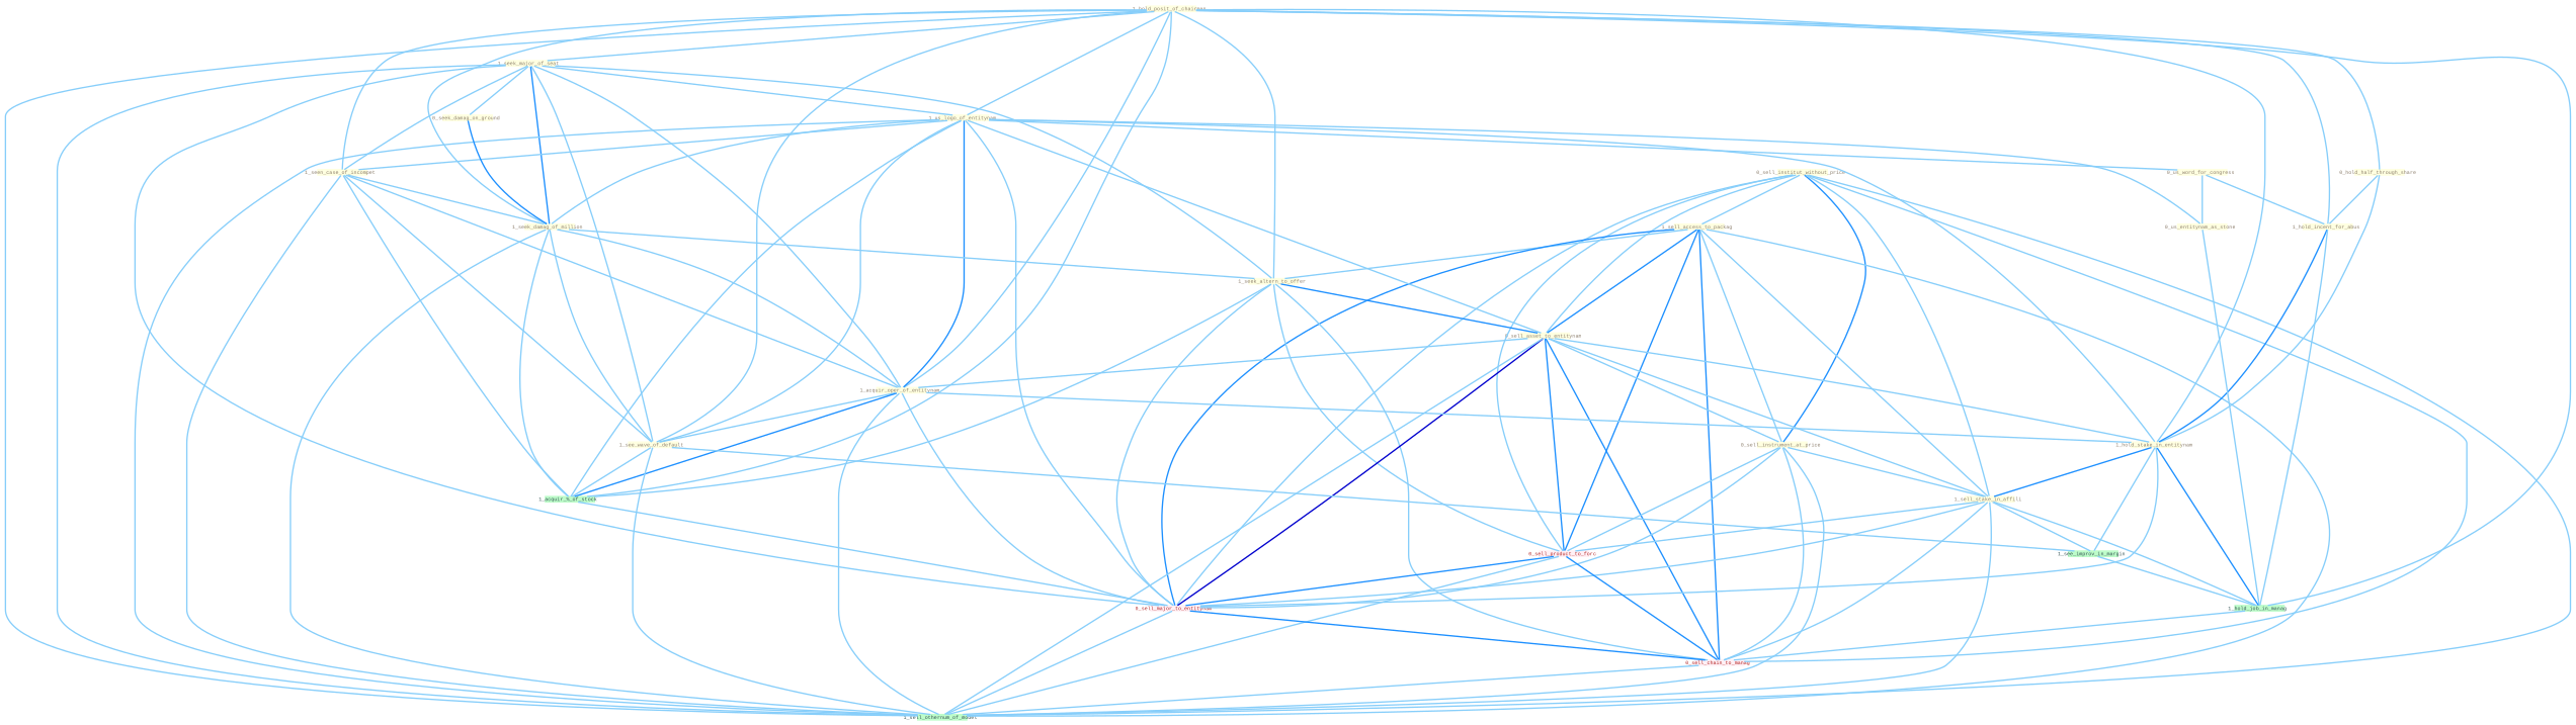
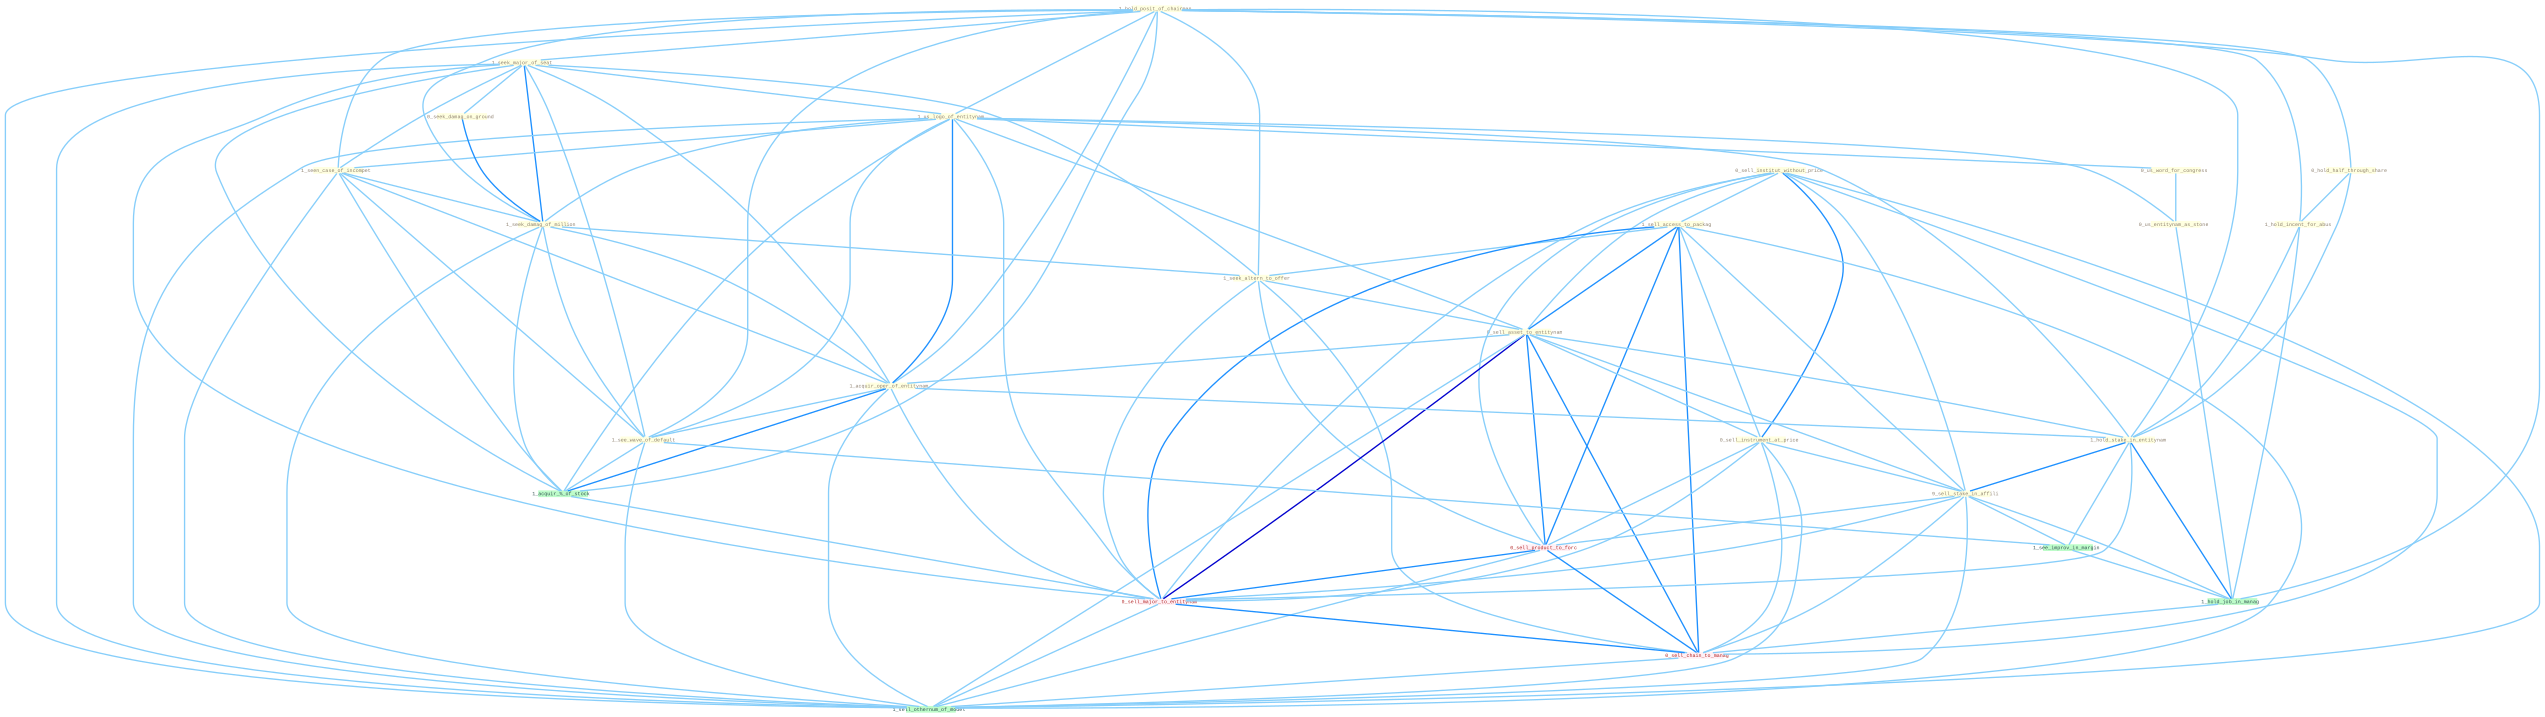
  graph {
    fontname="Liberation Mono"
    node [color="#ffffe0" fixedsize=true fontcolor="#8b7d6b" fontname="Liberation Mono" fontsize=4 shape=polygon style=filled]
    edge [color="#87cefa" fontname="Liberation Mono" w=1]
    "1_hold_posit_of_chairman " [height=.06 width=.5]
    "1_seek_major_of_seat " [height=.06 width=.5]
    "0_sell_institut_without_price " [height=.06 width=.5]
    "1_sell_access_to_packag " [height=.06 width=.5]
    "1_us_logo_of_entitynam " [height=.06 width=.5]
    "0_seek_damag_on_ground " [height=.06 width=.5]
    "0_us_word_for_congress " [height=.06 width=.5]
    "1_seen_case_of_incompet " [height=.06 width=.5]
    "1_seek_damag_of_million " [height=.06 width=.5]
    "1_seek_altern_to_offer " [height=.06 width=.5]
    "0_sell_asset_to_entitynam " [height=.06 width=.5]
    "1_acquir_oper_of_entitynam " [height=.06 width=.5]
    "0_hold_half_through_share " [height=.06 width=.5]
    "0_sell_instrument_at_price " [height=.06 width=.5]
    "1_hold_incent_for_abus " [height=.06 width=.5]
    "0_us_entitynam_as_stone " [height=.06 width=.5]
    "1_see_wave_of_default " [height=.06 width=.5]
    "1_hold_stake_in_entitynam " [height=.06 width=.5]
-   "1_sell_stake_in_affili " [height=.06 width=.5]
+   "1_sell_stake_in_affili " [height=.06 width=.5 label="9_sell_stake_in_affili"]
    "0_sell_product_to_forc " [color="#fff0f5" fontcolor="#b22222" height=.06 width=.5]
    "0_sell_major_to_entitynam " [color="#fff0f5" fontcolor="#b22222" height=.06 width=.5]
    "0_sell_chain_to_manag " [color="#fff0f5" fontcolor="#b22222" height=.06 width=.5]
    "1_acquir_%_of_stock " [color="#BDFCC9" fontcolor="#2f4f4f" height=.06 width=.5]
    "1_hold_job_in_manag " [color="#BDFCC9" fontcolor="#2f4f4f" height=.06 width=.5]
    "1_sell_othernum_of_model " [color="#BDFCC9" fontcolor="#2f4f4f" height=.06 width=.5]
    "1_see_improv_in_margin " [color="#BDFCC9" fontcolor="#2f4f4f" height=.06 width=.5]
    subgraph sub_1 {
      "1_hold_posit_of_chairman "
      "1_seek_major_of_seat "
      "0_sell_institut_without_price "
      "1_sell_access_to_packag "
      "1_us_logo_of_entitynam "
      "0_seek_damag_on_ground "
      "0_us_word_for_congress "
      "1_seen_case_of_incompet "
      "1_seek_damag_of_million "
      "1_seek_altern_to_offer "
      "0_sell_asset_to_entitynam "
      "1_acquir_oper_of_entitynam "
      "0_hold_half_through_share "
      "0_sell_instrument_at_price "
      "1_hold_incent_for_abus "
      "0_us_entitynam_as_stone "
      "1_see_wave_of_default "
      "1_hold_stake_in_entitynam "
      "1_sell_stake_in_affili "
    }
    subgraph sub_2 {
      "0_sell_product_to_forc "
      "0_sell_major_to_entitynam "
      "0_sell_chain_to_manag "
    }
    "1_hold_posit_of_chairman " -- "1_seek_major_of_seat "
    "1_hold_posit_of_chairman " -- "1_us_logo_of_entitynam "
    "1_hold_posit_of_chairman " -- "1_seen_case_of_incompet "
    "1_hold_posit_of_chairman " -- "1_seek_damag_of_million "
    "1_hold_posit_of_chairman " -- "1_seek_altern_to_offer "
    "1_hold_posit_of_chairman " -- "1_acquir_oper_of_entitynam "
    "1_hold_posit_of_chairman " -- "0_hold_half_through_share "
    "1_hold_posit_of_chairman " -- "1_hold_incent_for_abus "
    "1_hold_posit_of_chairman " -- "1_see_wave_of_default "
    "1_hold_posit_of_chairman " -- "1_hold_stake_in_entitynam "
    "1_hold_posit_of_chairman " -- "1_acquir_%_of_stock "
    "1_hold_posit_of_chairman " -- "1_hold_job_in_manag "
    "1_hold_posit_of_chairman " -- "1_sell_othernum_of_model "
    "1_seek_major_of_seat " -- "1_us_logo_of_entitynam "
    "1_seek_major_of_seat " -- "0_seek_damag_on_ground "
    "1_seek_major_of_seat " -- "1_seen_case_of_incompet "
    "1_seek_major_of_seat " -- "1_seek_damag_of_million " [color="#1e90ff" w=2]
    "1_seek_major_of_seat " -- "1_seek_altern_to_offer "
    "1_seek_major_of_seat " -- "1_acquir_oper_of_entitynam "
    "1_seek_major_of_seat " -- "1_see_wave_of_default "
    "1_seek_major_of_seat " -- "0_sell_major_to_entitynam "
-   "1_seek_altern_to_offer " -- "1_acquir_%_of_stock "
+   "1_seek_major_of_seat " -- "1_acquir_%_of_stock "
    "1_seek_major_of_seat " -- "1_sell_othernum_of_model "
    "0_sell_institut_without_price " -- "1_sell_access_to_packag "
    "0_sell_institut_without_price " -- "0_sell_asset_to_entitynam "
    "0_sell_institut_without_price " -- "0_sell_instrument_at_price " [color="#1e90ff" w=2]
    "0_sell_institut_without_price " -- "1_sell_stake_in_affili "
    "0_sell_institut_without_price " -- "0_sell_product_to_forc "
    "0_sell_institut_without_price " -- "0_sell_major_to_entitynam "
    "0_sell_institut_without_price " -- "0_sell_chain_to_manag "
    "0_sell_institut_without_price " -- "1_sell_othernum_of_model "
    "1_sell_access_to_packag " -- "1_seek_altern_to_offer "
    "1_sell_access_to_packag " -- "0_sell_asset_to_entitynam " [color="#1e90ff" w=2]
    "1_sell_access_to_packag " -- "0_sell_instrument_at_price "
    "1_sell_access_to_packag " -- "1_sell_stake_in_affili "
    "1_sell_access_to_packag " -- "0_sell_product_to_forc " [color="#1e90ff" w=2]
    "1_sell_access_to_packag " -- "0_sell_major_to_entitynam " [color="#1e90ff" w=2]
    "1_sell_access_to_packag " -- "0_sell_chain_to_manag " [color="#1e90ff" w=2]
    "1_sell_access_to_packag " -- "1_sell_othernum_of_model "
    "1_us_logo_of_entitynam " -- "0_us_word_for_congress "
    "1_us_logo_of_entitynam " -- "1_seen_case_of_incompet "
    "1_us_logo_of_entitynam " -- "1_seek_damag_of_million "
    "1_us_logo_of_entitynam " -- "0_sell_asset_to_entitynam "
    "1_us_logo_of_entitynam " -- "1_acquir_oper_of_entitynam " [color="#1e90ff" w=2]
    "1_us_logo_of_entitynam " -- "0_us_entitynam_as_stone "
    "1_us_logo_of_entitynam " -- "1_see_wave_of_default "
    "1_us_logo_of_entitynam " -- "1_hold_stake_in_entitynam "
    "1_us_logo_of_entitynam " -- "0_sell_major_to_entitynam "
    "1_us_logo_of_entitynam " -- "1_acquir_%_of_stock "
    "1_us_logo_of_entitynam " -- "1_sell_othernum_of_model "
    "0_seek_damag_on_ground " -- "1_seek_damag_of_million " [color="#1e90ff" w=2]
-   "0_us_word_for_congress " -- "1_hold_incent_for_abus "
    "0_us_word_for_congress " -- "0_us_entitynam_as_stone "
    "1_seen_case_of_incompet " -- "1_seek_damag_of_million "
    "1_seen_case_of_incompet " -- "1_acquir_oper_of_entitynam "
    "1_seen_case_of_incompet " -- "1_see_wave_of_default "
    "1_seen_case_of_incompet " -- "1_acquir_%_of_stock "
    "1_seen_case_of_incompet " -- "1_sell_othernum_of_model "
    "1_seek_damag_of_million " -- "1_seek_altern_to_offer "
    "1_seek_damag_of_million " -- "1_acquir_oper_of_entitynam "
    "1_seek_damag_of_million " -- "1_see_wave_of_default "
    "1_seek_damag_of_million " -- "1_acquir_%_of_stock "
    "1_seek_damag_of_million " -- "1_sell_othernum_of_model "
-   "1_seek_altern_to_offer " -- "0_sell_asset_to_entitynam " [color="#1e90ff"]
+   "1_seek_altern_to_offer " -- "0_sell_asset_to_entitynam "
    "1_seek_altern_to_offer " -- "0_sell_product_to_forc "
    "1_seek_altern_to_offer " -- "0_sell_major_to_entitynam "
    "1_seek_altern_to_offer " -- "0_sell_chain_to_manag "
    "0_sell_asset_to_entitynam " -- "1_acquir_oper_of_entitynam "
    "0_sell_asset_to_entitynam " -- "0_sell_instrument_at_price "
    "0_sell_asset_to_entitynam " -- "1_hold_stake_in_entitynam "
    "0_sell_asset_to_entitynam " -- "1_sell_stake_in_affili "
    "0_sell_asset_to_entitynam " -- "0_sell_product_to_forc " [color="#1e90ff" w=2]
    "0_sell_asset_to_entitynam " -- "0_sell_major_to_entitynam " [color="#0000cd" w=3]
    "0_sell_asset_to_entitynam " -- "0_sell_chain_to_manag " [color="#1e90ff" w=2]
    "0_sell_asset_to_entitynam " -- "1_sell_othernum_of_model "
    "1_acquir_oper_of_entitynam " -- "1_see_wave_of_default "
    "1_acquir_oper_of_entitynam " -- "1_hold_stake_in_entitynam "
    "1_acquir_oper_of_entitynam " -- "0_sell_major_to_entitynam "
    "1_acquir_oper_of_entitynam " -- "1_acquir_%_of_stock " [color="#1e90ff" w=2]
    "1_acquir_oper_of_entitynam " -- "1_sell_othernum_of_model "
    "0_hold_half_through_share " -- "1_hold_incent_for_abus "
    "0_hold_half_through_share " -- "1_hold_stake_in_entitynam "
    "0_sell_instrument_at_price " -- "1_sell_stake_in_affili "
    "0_sell_instrument_at_price " -- "0_sell_product_to_forc "
    "0_sell_instrument_at_price " -- "0_sell_major_to_entitynam "
    "0_sell_instrument_at_price " -- "0_sell_chain_to_manag "
    "0_sell_instrument_at_price " -- "1_sell_othernum_of_model "
-   "1_hold_incent_for_abus " -- "1_hold_stake_in_entitynam " [color="#1e90ff"]
+   "1_hold_incent_for_abus " -- "1_hold_stake_in_entitynam "
    "1_hold_incent_for_abus " -- "1_hold_job_in_manag "
    "0_us_entitynam_as_stone " -- "1_hold_job_in_manag "
    "1_see_wave_of_default " -- "1_acquir_%_of_stock "
    "1_see_wave_of_default " -- "1_sell_othernum_of_model "
    "1_see_wave_of_default " -- "1_see_improv_in_margin "
    "1_hold_stake_in_entitynam " -- "1_sell_stake_in_affili " [color="#1e90ff" w=2]
    "1_hold_stake_in_entitynam " -- "0_sell_major_to_entitynam "
    "1_hold_stake_in_entitynam " -- "1_hold_job_in_manag " [color="#1e90ff" w=2]
    "1_hold_stake_in_entitynam " -- "1_see_improv_in_margin "
    "1_sell_stake_in_affili " -- "0_sell_product_to_forc "
    "1_sell_stake_in_affili " -- "0_sell_major_to_entitynam "
    "1_sell_stake_in_affili " -- "0_sell_chain_to_manag "
    "1_sell_stake_in_affili " -- "1_hold_job_in_manag "
    "1_sell_stake_in_affili " -- "1_sell_othernum_of_model "
    "1_sell_stake_in_affili " -- "1_see_improv_in_margin "
    "0_sell_product_to_forc " -- "0_sell_major_to_entitynam " [color="#1e90ff" w=2]
    "0_sell_product_to_forc " -- "0_sell_chain_to_manag " [color="#1e90ff" w=2]
    "0_sell_product_to_forc " -- "1_sell_othernum_of_model "
    "0_sell_major_to_entitynam " -- "0_sell_chain_to_manag " [color="#1e90ff" w=2]
    "0_sell_major_to_entitynam " -- "1_sell_othernum_of_model "
    "0_sell_chain_to_manag " -- "1_sell_othernum_of_model "
    "1_acquir_%_of_stock " -- "0_sell_major_to_entitynam "
    "1_hold_job_in_manag " -- "0_sell_chain_to_manag "
    "1_see_improv_in_margin " -- "1_hold_job_in_manag "
  }
